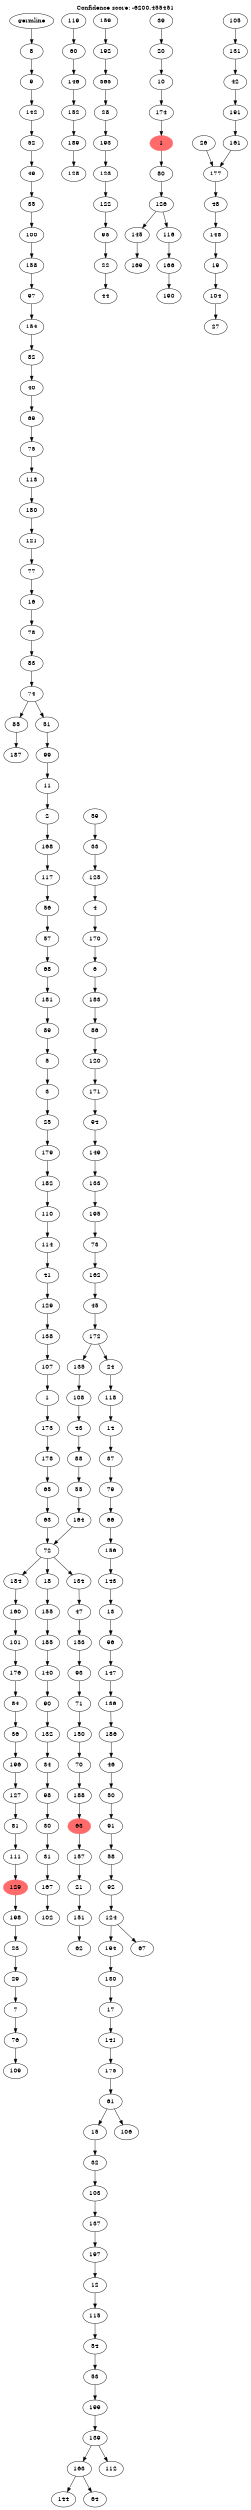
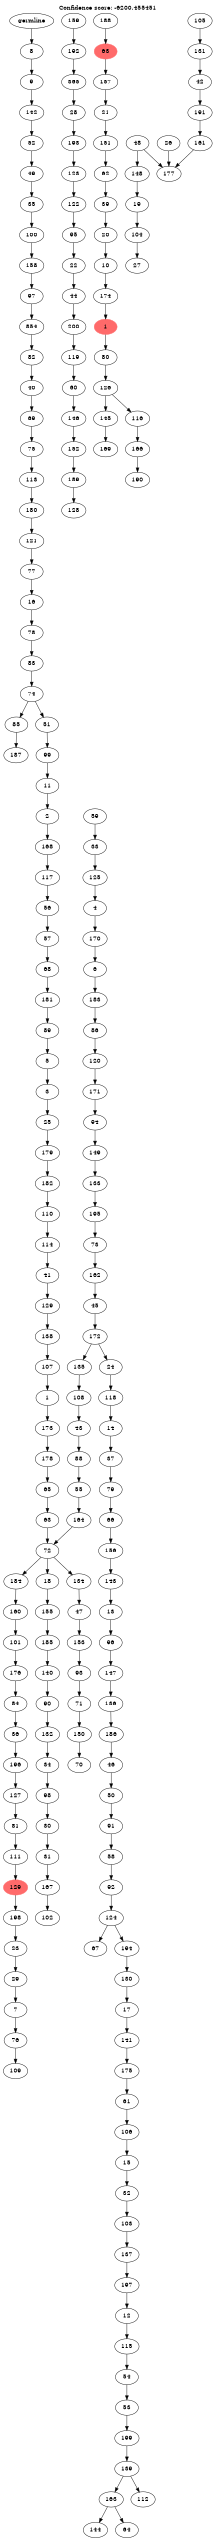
  digraph {
    label="Confidence score: -6200.455451"
    labelloc=t
    n1 [label=163]
    n2 [label=144]
    n3 [label=64]
    n4 [label=139]
    n5 [label=112]
    n6 [label=199]
    n7 [label=53]
    n8 [label=54]
    n9 [label=115]
    n10 [label=12]
    n11 [label=197]
    n12 [label=137]
    n13 [label=103]
    n14 [label=32]
    n15 [label=15]
    n16 [label=106]
    n17 [label=61]
    n18 [label=175]
    n19 [label=141]
    n20 [label=17]
    n21 [label=130]
    n22 [label=194]
    n23 [label=124]
    n24 [label=67]
    n25 [label=92]
    n26 [label=58]
    n27 [label=91]
    n28 [label=50]
    n29 [label=46]
    n30 [label=186]
    n31 [label=136]
    n32 [label=147]
    n33 [label=96]
    n34 [label=13]
    n35 [label=143]
    n36 [label=156]
    n37 [label=66]
    n38 [label=79]
    n39 [label=37]
    n40 [label=14]
    n41 [label=118]
    n42 [label=24]
    n43 [label=189]
    n44 [label=128]
    n45 [label=152]
    n46 [label=146]
    n47 [label=60]
    n48 [label=119]
+   n49 [label=200]
    n50 [label=44]
    n51 [label=22]
    n52 [label=95]
    n53 [label=122]
    n54 [label=123]
    n55 [label=193]
    n56 [label=28]
    n57 [label=365]
    n58 [label=192]
    n59 [label=159]
    n60 [label=164]
    n61 [label=72]
    n62 [label=55]
    n63 [label=88]
    n64 [label=43]
    n65 [label=108]
    n66 [label=135]
    n67 [label=172]
    n68 [label=45]
    n69 [label=162]
    n70 [label=73]
    n71 [label=195]
    n72 [label=133]
    n73 [label=149]
    n74 [label=94]
    n75 [label=171]
    n76 [label=120]
    n77 [label=86]
    n78 [label=183]
    n79 [label=6]
    n80 [label=170]
    n81 [label=4]
    n82 [label=125]
    n83 [label=33]
    n84 [label=59]
    n85 [label=187]
    n86 [label=85]
    n87 [label=145]
    n88 [label=169]
    n89 [label=166]
    n90 [label=190]
    n91 [label=116]
    n92 [label=126]
    n93 [label=80]
    n94 [color=indianred1 label=1 style=filled]
    n95 [label=174]
    n96 [label=10]
    n97 [label=20]
    n98 [label=39]
    n99 [label=62]
    n100 [label=151]
    n101 [label=21]
    n102 [label=157]
    n103 [color=indianred1 label=63 style=filled]
    n104 [label=188]
    n105 [label=70]
    n106 [label=150]
    n107 [label=71]
    n108 [label=93]
    n109 [label=153]
    n110 [label=47]
    n111 [label=134]
    n112 [label=76]
    n113 [label=109]
    n114 [label=7]
    n115 [label=29]
    n116 [label=23]
    n117 [label=198]
    n118 [color=indianred1 label=129 style=filled]
    n119 [label=111]
    n120 [label=81]
    n121 [label=127]
    n122 [label=196]
    n123 [label=36]
    n124 [label=84]
    n125 [label=176]
    n126 [label=101]
    n127 [label=160]
    n128 [label=184]
    n129 [label=104]
    n130 [label=27]
    n131 [label=19]
    n132 [label=148]
    n133 [label=48]
    n134 [label=177]
    n135 [label=26]
    n136 [label=161]
    n137 [label=191]
    n138 [label=42]
    n139 [label=131]
    n140 [label=105]
    n141 [label=102]
    n142 [label=167]
    n143 [label=31]
    n144 [label=30]
    n145 [label=98]
    n146 [label=34]
    n147 [label=132]
    n148 [label=90]
    n149 [label=140]
    n150 [label=185]
    n151 [label=155]
    n152 [label=18]
    n153 [label=63]
    n154 [label=65]
    n155 [label=178]
    n156 [label=173]
    n157 [label=1]
    n158 [label=107]
    n159 [label=138]
    n160 [label=129]
    n161 [label=41]
    n162 [label=114]
    n163 [label=110]
    n164 [label=182]
    n165 [label=179]
    n166 [label=25]
    n167 [label=3]
    n168 [label=5]
    n169 [label=89]
    n170 [label=181]
    n171 [label=68]
    n172 [label=57]
    n173 [label=56]
    n174 [label=117]
    n175 [label=168]
    n176 [label=2]
    n177 [label=11]
    n178 [label=99]
    n179 [label=51]
    n180 [label=74]
    n181 [label=83]
    n182 [label=78]
    n183 [label=16]
    n184 [label=77]
    n185 [label=121]
    n186 [label=180]
    n187 [label=113]
    n188 [label=75]
    n189 [label=69]
    n190 [label=40]
    n191 [label=82]
-   n192 [label=154]
+   n192 [label=854]
    n193 [label=97]
    n194 [label=158]
    n195 [label=100]
    n196 [label=35]
    n197 [label=49]
    n198 [label=52]
    n199 [label=142]
    n200 [label=9]
    n201 [label=8]
    n202 [label=germline]
    n1 -> n2
    n1 -> n3
    n4 -> n1
    n4 -> n5
    n6 -> n4
    n7 -> n6
    n8 -> n7
    n9 -> n8
    n10 -> n9
    n11 -> n10
    n12 -> n11
    n13 -> n12
    n14 -> n13
    n15 -> n14
-   n17 -> n15
+   n16 -> n15
    n17 -> n16
    n18 -> n17
    n19 -> n18
    n20 -> n19
    n21 -> n20
    n22 -> n21
    n23 -> n22
    n23 -> n24
    n25 -> n23
    n26 -> n25
    n27 -> n26
    n28 -> n27
    n29 -> n28
    n30 -> n29
    n31 -> n30
    n32 -> n31
    n33 -> n32
    n34 -> n33
    n35 -> n34
    n36 -> n35
    n37 -> n36
    n38 -> n37
    n39 -> n38
    n40 -> n39
    n41 -> n40
    n42 -> n41
    n43 -> n44
    n45 -> n43
    n46 -> n45
    n47 -> n46
    n48 -> n47
+   n49 -> n48
+   n50 -> n49
    n51 -> n50
    n52 -> n51
    n53 -> n52
    n54 -> n53
    n55 -> n54
    n56 -> n55
    n57 -> n56
    n58 -> n57
    n59 -> n58
    n60 -> n61
    n61 -> n111
    n61 -> n128
    n61 -> n152
    n62 -> n60
    n63 -> n62
    n64 -> n63
    n65 -> n64
    n66 -> n65
    n67 -> n42
    n67 -> n66
    n68 -> n67
    n69 -> n68
    n70 -> n69
    n71 -> n70
    n72 -> n71
    n73 -> n72
    n74 -> n73
    n75 -> n74
    n76 -> n75
    n77 -> n76
    n78 -> n77
    n79 -> n78
    n80 -> n79
    n81 -> n80
    n82 -> n81
    n83 -> n82
    n84 -> n83
    n86 -> n85
    n87 -> n88
    n89 -> n90
    n91 -> n89
    n92 -> n87
    n92 -> n91
    n93 -> n92
    n94 -> n93
    n95 -> n94
    n96 -> n95
    n97 -> n96
    n98 -> n97
+   n99 -> n98
    n100 -> n99
    n101 -> n100
    n102 -> n101
    n103 -> n102
    n104 -> n103
-   n105 -> n104
    n106 -> n105
    n107 -> n106
    n108 -> n107
    n109 -> n108
    n110 -> n109
    n111 -> n110
    n112 -> n113
    n114 -> n112
    n115 -> n114
    n116 -> n115
    n117 -> n116
    n118 -> n117
    n119 -> n118
    n120 -> n119
    n121 -> n120
    n122 -> n121
    n123 -> n122
    n124 -> n123
    n125 -> n124
    n126 -> n125
    n127 -> n126
    n128 -> n127
    n129 -> n130
    n131 -> n129
    n132 -> n131
    n133 -> n132
-   n134 -> n133
+   n133 -> n134
    n135 -> n134
    n136 -> n134
    n137 -> n136
    n138 -> n137
    n139 -> n138
    n140 -> n139
    n142 -> n141
    n143 -> n142
    n144 -> n143
    n145 -> n144
    n146 -> n145
    n147 -> n146
    n148 -> n147
    n149 -> n148
    n150 -> n149
    n151 -> n150
    n152 -> n151
    n153 -> n61
    n154 -> n153
    n155 -> n154
    n156 -> n155
    n157 -> n156
    n158 -> n157
    n159 -> n158
    n160 -> n159
    n161 -> n160
    n162 -> n161
    n163 -> n162
    n164 -> n163
    n165 -> n164
    n166 -> n165
    n167 -> n166
    n168 -> n167
    n169 -> n168
    n170 -> n169
    n171 -> n170
    n172 -> n171
    n173 -> n172
    n174 -> n173
    n175 -> n174
    n176 -> n175
    n177 -> n176
    n178 -> n177
    n179 -> n178
    n180 -> n86
    n180 -> n179
    n181 -> n180
    n182 -> n181
    n183 -> n182
    n184 -> n183
    n185 -> n184
    n186 -> n185
    n187 -> n186
    n188 -> n187
    n189 -> n188
    n190 -> n189
    n191 -> n190
    n192 -> n191
    n193 -> n192
    n194 -> n193
    n195 -> n194
    n196 -> n195
    n197 -> n196
    n198 -> n197
    n199 -> n198
    n200 -> n199
    n201 -> n200
    n202 -> n201
  }
